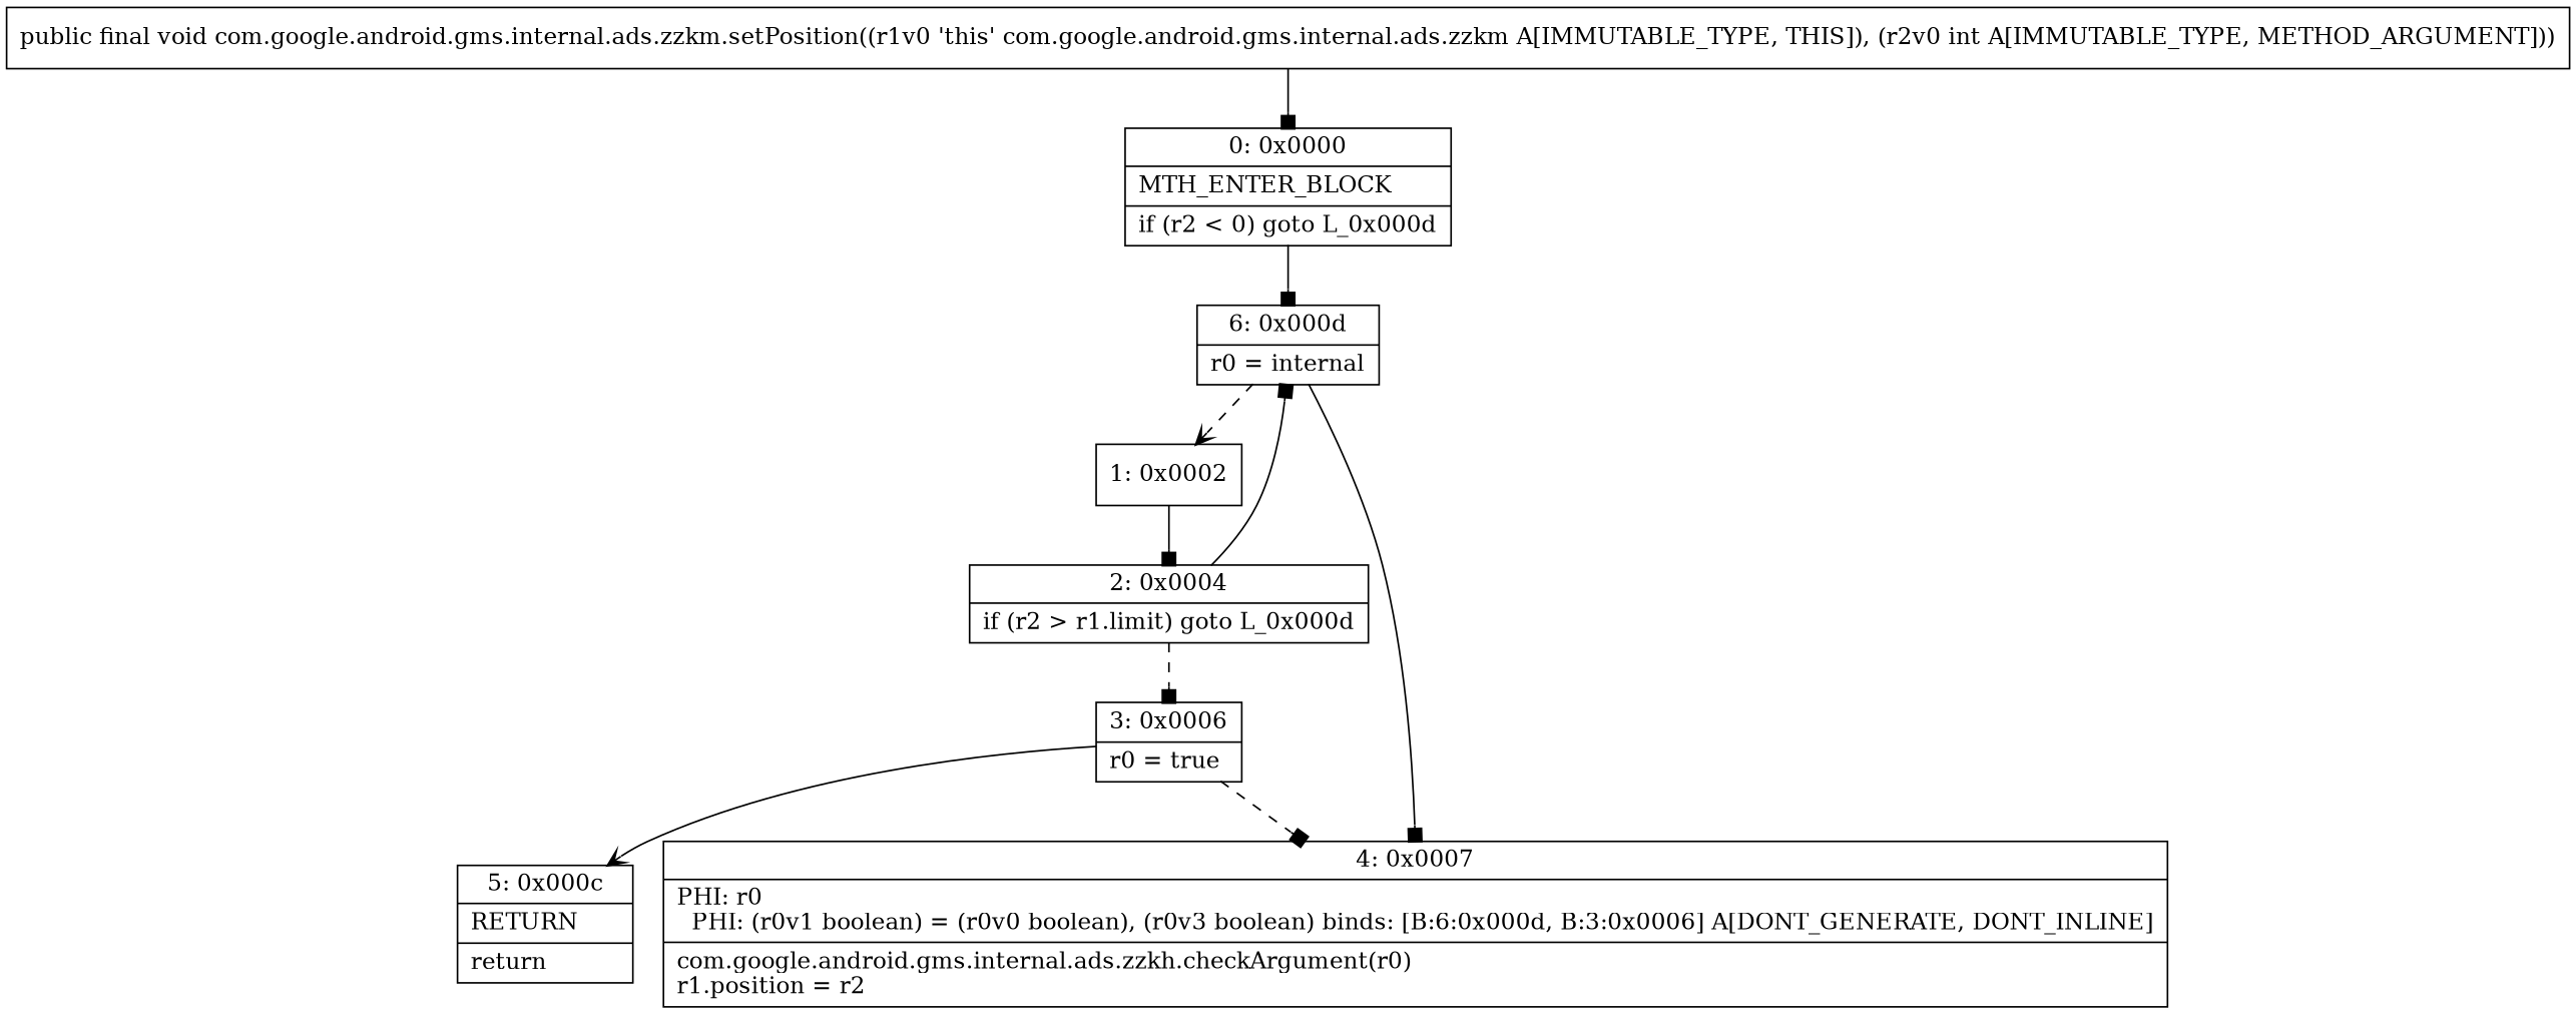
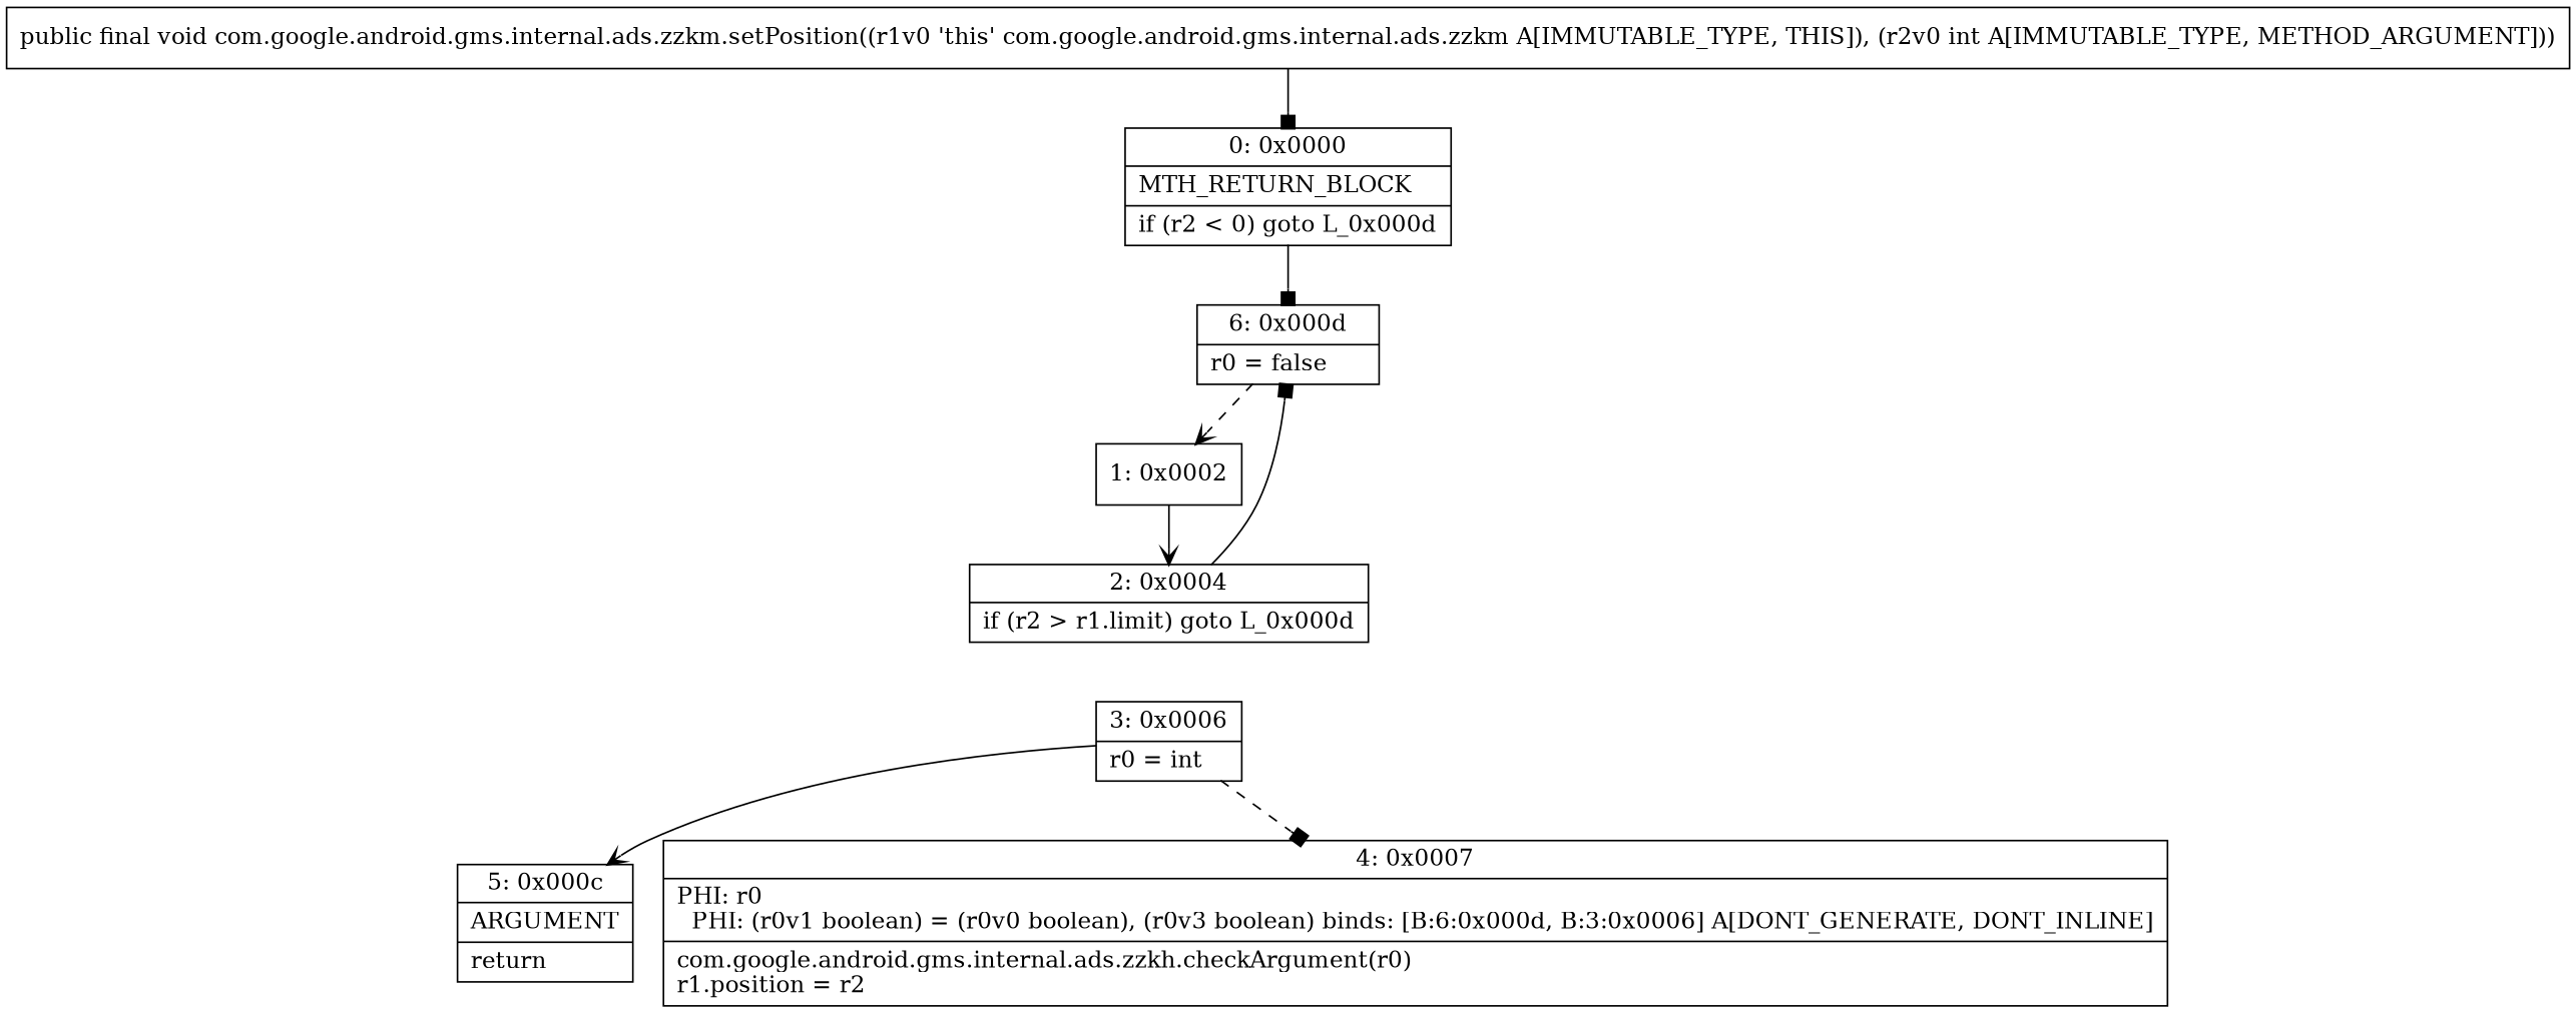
  digraph {
    node [shape=record]
    edge [arrowhead=box]
-   n1 [label="{0\:\ 0x0000|MTH_ENTER_BLOCK\l|if (r2 \< 0) goto L_0x000d\l}"]
-   n2 [label="{6\:\ 0x000d|r0 = internal\l}"]
+   n1 [label="{0\:\ 0x0000|MTH_RETURN_BLOCK\l|if (r2 \< 0) goto L_0x000d\l}"]
+   n2 [label="{6\:\ 0x000d|r0 = false\l}"]
    n3 [label="{1\:\ 0x0002}"]
    n4 [label="{2\:\ 0x0004|if (r2 \> r1.limit) goto L_0x000d\l}"]
    n5 [label="{4\:\ 0x0007|PHI: r0 \l  PHI: (r0v1 boolean) = (r0v0 boolean), (r0v3 boolean) binds: [B:6:0x000d, B:3:0x0006] A[DONT_GENERATE, DONT_INLINE]\l|com.google.android.gms.internal.ads.zzkh.checkArgument(r0)\lr1.position = r2\l}"]
-   n6 [label="{3\:\ 0x0006|r0 = true\l}"]
-   n7 [label="{5\:\ 0x000c|RETURN\l|return\l}"]
+   n6 [label="{3\:\ 0x0006|r0 = int\l}"]
+   n7 [label="{5\:\ 0x000c|ARGUMENT\l|return\l}"]
    n8 [label="{public final void com.google.android.gms.internal.ads.zzkm.setPosition((r1v0 'this' com.google.android.gms.internal.ads.zzkm A[IMMUTABLE_TYPE, THIS]), (r2v0 int A[IMMUTABLE_TYPE, METHOD_ARGUMENT])) }"]
    n1 -> n2
    n2 -> n3 [arrowhead=vee style=dashed]
-   n2 -> n5
-   n3 -> n4
+   n3 -> n4 [arrowhead=vee]
    n4 -> n2
-   n4 -> n6 [style=dashed]
    n6 -> n5 [style=dashed]
    n6 -> n7 [arrowhead=vee]
    n8 -> n1
  }
